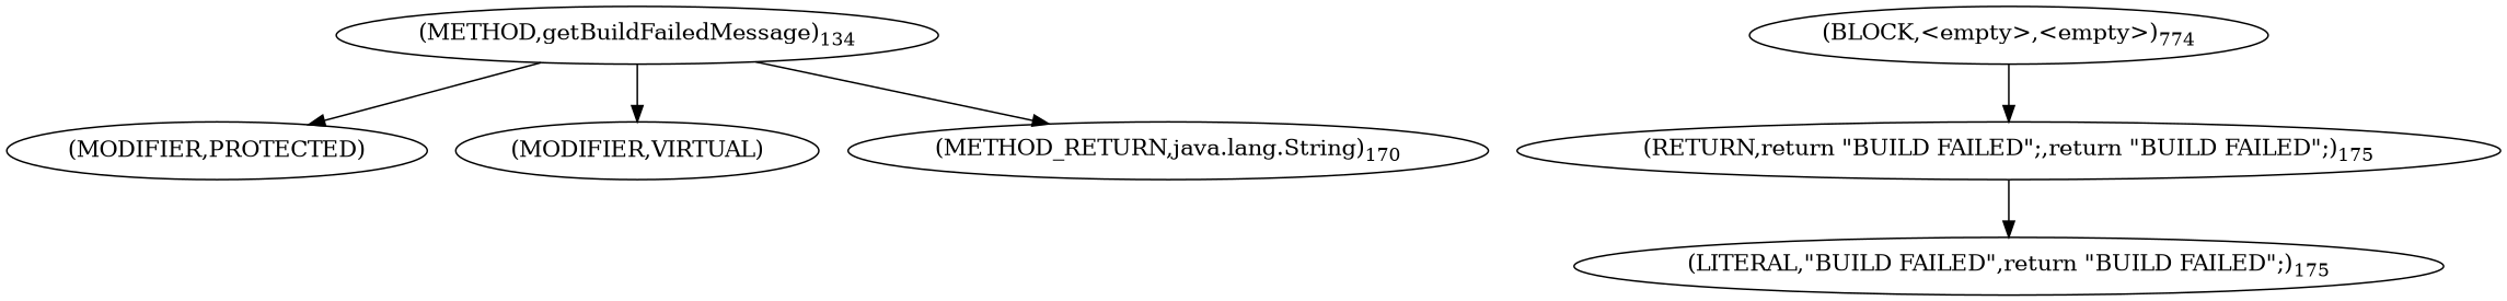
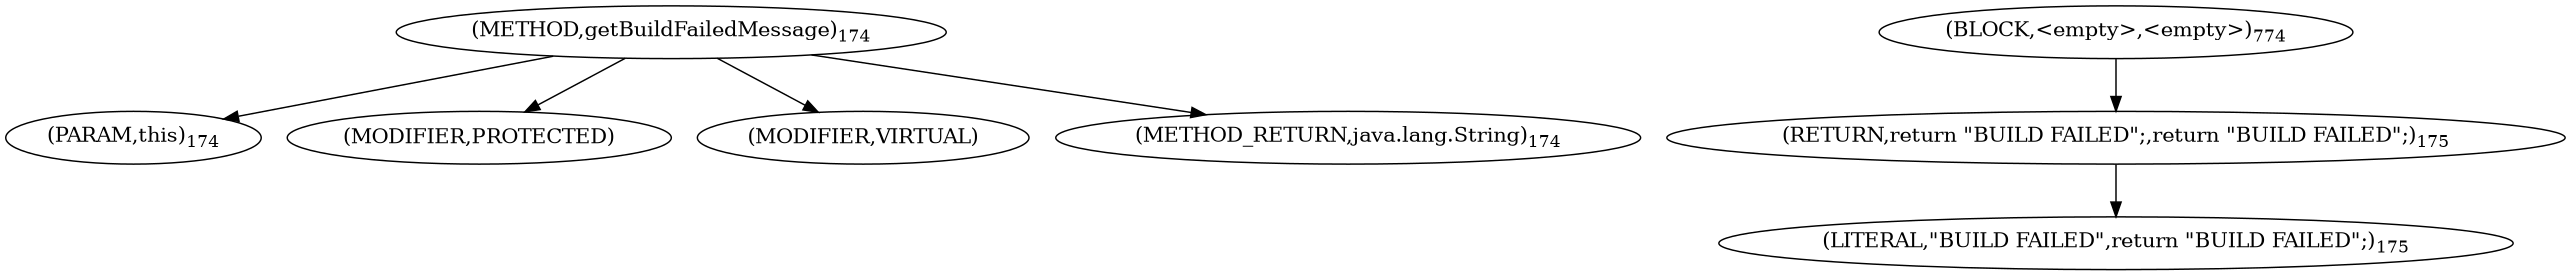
  digraph {
-   n1 [label=<(METHOD,getBuildFailedMessage)<SUB>134</SUB>>]
+   n1 [label=<(METHOD,getBuildFailedMessage)<SUB>174</SUB>>]
+   n2 [label=<(PARAM,this)<SUB>174</SUB>>]
    n3 [label=<(MODIFIER,PROTECTED)>]
    n4 [label=<(MODIFIER,VIRTUAL)>]
-   n5 [label=<(METHOD_RETURN,java.lang.String)<SUB>170</SUB>>]
+   n5 [label=<(METHOD_RETURN,java.lang.String)<SUB>174</SUB>>]
    n6 [label=<(BLOCK,&lt;empty&gt;,&lt;empty&gt;)<SUB>774</SUB>>]
    n7 [label=<(RETURN,return &quot;BUILD FAILED&quot;;,return &quot;BUILD FAILED&quot;;)<SUB>175</SUB>>]
    n8 [label=<(LITERAL,&quot;BUILD FAILED&quot;,return &quot;BUILD FAILED&quot;;)<SUB>175</SUB>>]
+   n1 -> n2
    n1 -> n3
    n1 -> n4
    n1 -> n5
    n6 -> n7
    n7 -> n8
  }
